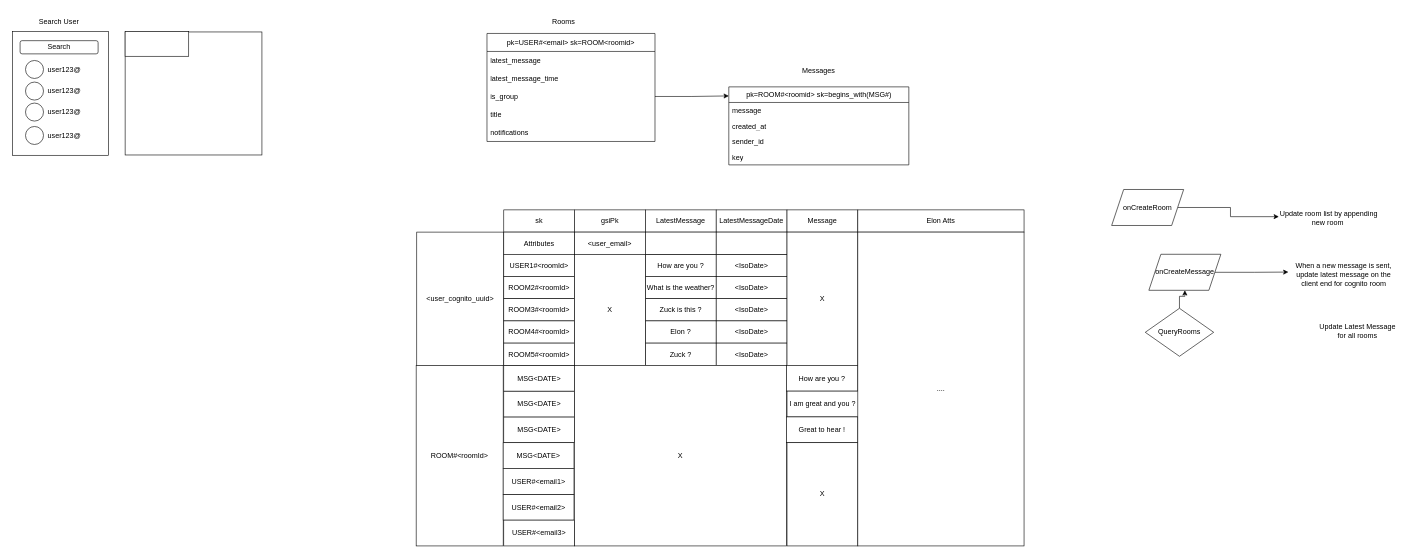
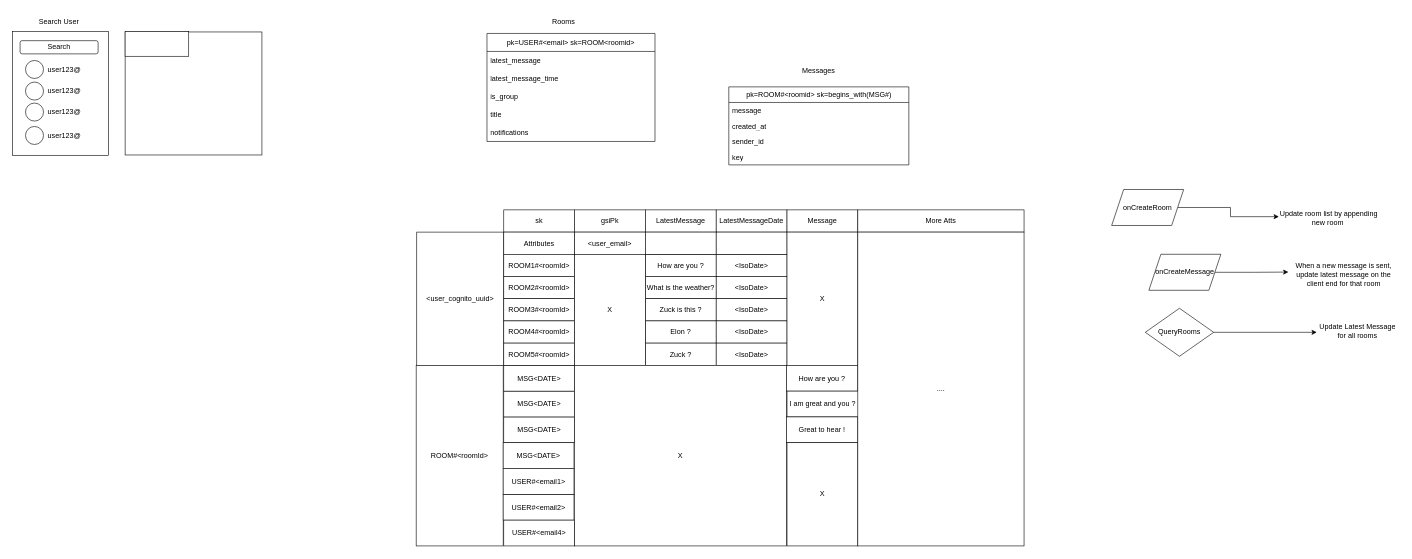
  <mxCell id="0" />
  <mxCell id="1" parent="0" />
  <mxCell id="2" value="pk=USER#&amp;lt;email&amp;gt; sk=ROOM&amp;lt;roomid&amp;gt;" style="swimlane;fontStyle=0;childLayout=stackLayout;horizontal=1;startSize=30;horizontalStack=0;resizeParent=1;resizeParentMax=0;resizeLast=0;collapsible=1;marginBottom=0;whiteSpace=wrap;html=1;" parent="1" vertex="1"><mxGeometry x="811" y="55" width="280" height="180" as="geometry" /></mxCell>
  <mxCell id="3" value="latest_message" style="text;strokeColor=none;fillColor=none;align=left;verticalAlign=middle;spacingLeft=4;spacingRight=4;overflow=hidden;points=[[0,0.5],[1,0.5]];portConstraint=eastwest;rotatable=0;whiteSpace=wrap;html=1;" parent="2" vertex="1"><mxGeometry y="30" width="280" height="30" as="geometry" /></mxCell>
  <mxCell id="4" value="latest_message_time" style="text;strokeColor=none;fillColor=none;align=left;verticalAlign=middle;spacingLeft=4;spacingRight=4;overflow=hidden;points=[[0,0.5],[1,0.5]];portConstraint=eastwest;rotatable=0;whiteSpace=wrap;html=1;" parent="2" vertex="1"><mxGeometry y="60" width="280" height="30" as="geometry" /></mxCell>
  <mxCell id="5" value="is_group" style="text;strokeColor=none;fillColor=none;align=left;verticalAlign=middle;spacingLeft=4;spacingRight=4;overflow=hidden;points=[[0,0.5],[1,0.5]];portConstraint=eastwest;rotatable=0;whiteSpace=wrap;html=1;" parent="2" vertex="1"><mxGeometry y="90" width="280" height="30" as="geometry" /></mxCell>
  <mxCell id="6" value="title" style="text;strokeColor=none;fillColor=none;align=left;verticalAlign=middle;spacingLeft=4;spacingRight=4;overflow=hidden;points=[[0,0.5],[1,0.5]];portConstraint=eastwest;rotatable=0;whiteSpace=wrap;html=1;" parent="2" vertex="1"><mxGeometry y="120" width="280" height="30" as="geometry" /></mxCell>
  <mxCell id="7" value="notifications" style="text;strokeColor=none;fillColor=none;align=left;verticalAlign=middle;spacingLeft=4;spacingRight=4;overflow=hidden;points=[[0,0.5],[1,0.5]];portConstraint=eastwest;rotatable=0;whiteSpace=wrap;html=1;" parent="2" vertex="1"><mxGeometry y="150" width="280" height="30" as="geometry" /></mxCell>
  <mxCell id="8" value="pk=ROOM#&amp;lt;roomid&amp;gt; sk=begins_with(MSG#)" style="swimlane;fontStyle=0;childLayout=stackLayout;horizontal=1;startSize=26;fillColor=none;horizontalStack=0;resizeParent=1;resizeParentMax=0;resizeLast=0;collapsible=1;marginBottom=0;html=1;" parent="1" vertex="1"><mxGeometry x="1214" y="144" width="300" height="130" as="geometry" /></mxCell>
  <mxCell id="9" value="message" style="text;strokeColor=none;fillColor=none;align=left;verticalAlign=top;spacingLeft=4;spacingRight=4;overflow=hidden;rotatable=0;points=[[0,0.5],[1,0.5]];portConstraint=eastwest;whiteSpace=wrap;html=1;" parent="8" vertex="1"><mxGeometry y="26" width="300" height="26" as="geometry" /></mxCell>
  <mxCell id="10" value="created_at" style="text;strokeColor=none;fillColor=none;align=left;verticalAlign=top;spacingLeft=4;spacingRight=4;overflow=hidden;rotatable=0;points=[[0,0.5],[1,0.5]];portConstraint=eastwest;whiteSpace=wrap;html=1;" parent="8" vertex="1"><mxGeometry y="52" width="300" height="26" as="geometry" /></mxCell>
  <mxCell id="11" value="sender_id" style="text;strokeColor=none;fillColor=none;align=left;verticalAlign=top;spacingLeft=4;spacingRight=4;overflow=hidden;rotatable=0;points=[[0,0.5],[1,0.5]];portConstraint=eastwest;whiteSpace=wrap;html=1;" parent="8" vertex="1"><mxGeometry y="78" width="300" height="26" as="geometry" /></mxCell>
  <mxCell id="12" value="key" style="text;strokeColor=none;fillColor=none;align=left;verticalAlign=top;spacingLeft=4;spacingRight=4;overflow=hidden;rotatable=0;points=[[0,0.5],[1,0.5]];portConstraint=eastwest;whiteSpace=wrap;html=1;" parent="8" vertex="1"><mxGeometry y="104" width="300" height="26" as="geometry" /></mxCell>
  <mxCell id="13" value="Rooms" style="text;html=1;strokeColor=none;fillColor=none;align=center;verticalAlign=middle;whiteSpace=wrap;rounded=0;" parent="1" vertex="1"><mxGeometry x="909" y="20" width="60" height="30" as="geometry" /></mxCell>
  <mxCell id="14" value="Messages" style="text;html=1;strokeColor=none;fillColor=none;align=center;verticalAlign=middle;whiteSpace=wrap;rounded=0;" parent="1" vertex="1"><mxGeometry x="1334" y="103" width="60" height="30" as="geometry" /></mxCell>
- <mxCell id="15" style="edgeStyle=orthogonalEdgeStyle;rounded=0;orthogonalLoop=1;jettySize=auto;html=1;exitX=1;exitY=0.5;exitDx=0;exitDy=0;entryX=0;entryY=0.116;entryDx=0;entryDy=0;entryPerimeter=0;" parent="1" source="5" target="8" edge="1"><mxGeometry relative="1" as="geometry" /></mxCell>
  <mxCell id="16" value="&amp;lt;user_cognito_uuid&amp;gt;" style="rounded=0;whiteSpace=wrap;html=1;" parent="1" vertex="1"><mxGeometry x="694" y="386" width="145" height="222" as="geometry" /></mxCell>
  <mxCell id="17" value="" style="rounded=0;whiteSpace=wrap;html=1;" parent="1" vertex="1"><mxGeometry x="20" y="52" width="160" height="206" as="geometry" /></mxCell>
  <mxCell id="18" value="Search User" style="text;html=1;strokeColor=none;fillColor=none;align=center;verticalAlign=middle;whiteSpace=wrap;rounded=0;" parent="1" vertex="1"><mxGeometry x="34" y="20" width="128" height="30" as="geometry" /></mxCell>
  <mxCell id="19" value="" style="group" parent="1" vertex="1" connectable="0"><mxGeometry x="42" y="100" width="95" height="30" as="geometry" /></mxCell>
  <mxCell id="20" value="" style="ellipse;whiteSpace=wrap;html=1;aspect=fixed;" parent="19" vertex="1"><mxGeometry width="30" height="30" as="geometry" /></mxCell>
  <mxCell id="21" value="user123@" style="text;html=1;strokeColor=none;fillColor=none;align=center;verticalAlign=middle;whiteSpace=wrap;rounded=0;" parent="19" vertex="1"><mxGeometry x="35" width="60" height="30" as="geometry" /></mxCell>
  <mxCell id="22" value="" style="group" parent="1" vertex="1" connectable="0"><mxGeometry x="42" y="210" width="95" height="30" as="geometry" /></mxCell>
  <mxCell id="23" value="" style="ellipse;whiteSpace=wrap;html=1;aspect=fixed;" parent="22" vertex="1"><mxGeometry width="30" height="30" as="geometry" /></mxCell>
  <mxCell id="24" value="user123@" style="text;html=1;strokeColor=none;fillColor=none;align=center;verticalAlign=middle;whiteSpace=wrap;rounded=0;" parent="22" vertex="1"><mxGeometry x="35" width="60" height="30" as="geometry" /></mxCell>
  <mxCell id="25" value="" style="group" parent="1" vertex="1" connectable="0"><mxGeometry x="42" y="136" width="95" height="30" as="geometry" /></mxCell>
  <mxCell id="26" value="" style="ellipse;whiteSpace=wrap;html=1;aspect=fixed;" parent="25" vertex="1"><mxGeometry width="30" height="30" as="geometry" /></mxCell>
  <mxCell id="27" value="user123@" style="text;html=1;strokeColor=none;fillColor=none;align=center;verticalAlign=middle;whiteSpace=wrap;rounded=0;" parent="25" vertex="1"><mxGeometry x="35" width="60" height="30" as="geometry" /></mxCell>
  <mxCell id="28" value="" style="group" parent="1" vertex="1" connectable="0"><mxGeometry x="42" y="171" width="95" height="30" as="geometry" /></mxCell>
  <mxCell id="29" value="" style="ellipse;whiteSpace=wrap;html=1;aspect=fixed;" parent="28" vertex="1"><mxGeometry width="30" height="30" as="geometry" /></mxCell>
  <mxCell id="30" value="user123@" style="text;html=1;strokeColor=none;fillColor=none;align=center;verticalAlign=middle;whiteSpace=wrap;rounded=0;" parent="28" vertex="1"><mxGeometry x="35" width="60" height="30" as="geometry" /></mxCell>
  <mxCell id="31" value="Search" style="rounded=1;whiteSpace=wrap;html=1;" parent="1" vertex="1"><mxGeometry x="33" y="67" width="130" height="22" as="geometry" /></mxCell>
  <mxCell id="32" value="" style="rounded=0;whiteSpace=wrap;html=1;" parent="1" vertex="1"><mxGeometry x="208" y="52.5" width="228" height="205" as="geometry" /></mxCell>
  <mxCell id="33" value="" style="rounded=0;whiteSpace=wrap;html=1;" parent="1" vertex="1"><mxGeometry x="208" y="52" width="106" height="41" as="geometry" /></mxCell>
  <mxCell id="34" value="ROOM#&amp;lt;roomId&amp;gt;" style="rounded=0;whiteSpace=wrap;html=1;" parent="1" vertex="1"><mxGeometry x="693" y="608" width="145" height="301" as="geometry" /></mxCell>
  <mxCell id="35" value="MSG&amp;lt;DATE&amp;gt;" style="rounded=0;whiteSpace=wrap;html=1;" parent="1" vertex="1"><mxGeometry x="839" y="694" width="118" height="43" as="geometry" /></mxCell>
  <mxCell id="36" value="MSG&amp;lt;DATE&amp;gt;" style="rounded=0;whiteSpace=wrap;html=1;" parent="1" vertex="1"><mxGeometry x="839" y="651" width="118" height="43" as="geometry" /></mxCell>
  <mxCell id="37" value="MSG&amp;lt;DATE&amp;gt;" style="rounded=0;whiteSpace=wrap;html=1;" parent="1" vertex="1"><mxGeometry x="839" y="608" width="118" height="43" as="geometry" /></mxCell>
  <mxCell id="38" value="USER#&amp;lt;email2&amp;gt;" style="rounded=0;whiteSpace=wrap;html=1;" parent="1" vertex="1"><mxGeometry x="838" y="823" width="118" height="43" as="geometry" /></mxCell>
  <mxCell id="39" value="USER#&amp;lt;email1&amp;gt;" style="rounded=0;whiteSpace=wrap;html=1;" parent="1" vertex="1"><mxGeometry x="838" y="780" width="118" height="43" as="geometry" /></mxCell>
  <mxCell id="40" value="" style="edgeStyle=orthogonalEdgeStyle;rounded=0;orthogonalLoop=1;jettySize=auto;html=1;exitX=0.75;exitY=1;exitDx=0;exitDy=0;" parent="1" source="38" target="41" edge="1"><mxGeometry relative="1" as="geometry"><mxPoint x="927" y="866" as="sourcePoint" /><mxPoint x="897" y="866" as="targetPoint" /></mxGeometry></mxCell>
- <mxCell id="41" value="USER#&amp;lt;email3&amp;gt;" style="rounded=0;whiteSpace=wrap;html=1;" parent="1" vertex="1"><mxGeometry x="839" y="866" width="118" height="43" as="geometry" /></mxCell>
+ <mxCell id="41" value="USER#&amp;lt;email4&amp;gt;" style="rounded=0;whiteSpace=wrap;html=1;" parent="1" vertex="1"><mxGeometry x="839" y="866" width="118" height="43" as="geometry" /></mxCell>
  <mxCell id="42" value="MSG&amp;lt;DATE&amp;gt;" style="rounded=0;whiteSpace=wrap;html=1;" parent="1" vertex="1"><mxGeometry x="838" y="737" width="118" height="43" as="geometry" /></mxCell>
  <mxCell id="43" value="gsiPk" style="rounded=0;whiteSpace=wrap;html=1;" parent="1" vertex="1"><mxGeometry x="957" y="349" width="118" height="37" as="geometry" /></mxCell>
  <mxCell id="44" value="sk" style="rounded=0;whiteSpace=wrap;html=1;" parent="1" vertex="1"><mxGeometry x="839" y="349" width="118" height="37" as="geometry" /></mxCell>
  <mxCell id="45" value="Attributes" style="rounded=0;whiteSpace=wrap;html=1;" parent="1" vertex="1"><mxGeometry x="839" y="386" width="118" height="37" as="geometry" /></mxCell>
  <mxCell id="46" value="&amp;lt;user_email&amp;gt;" style="rounded=0;whiteSpace=wrap;html=1;" parent="1" vertex="1"><mxGeometry x="957" y="386" width="118" height="37" as="geometry" /></mxCell>
- <mxCell id="47" value="USER1#&amp;lt;roomId&amp;gt;" style="rounded=0;whiteSpace=wrap;html=1;" parent="1" vertex="1"><mxGeometry x="839" y="423" width="118" height="37" as="geometry" /></mxCell>
+ <mxCell id="47" value="ROOM1#&amp;lt;roomId&amp;gt;" style="rounded=0;whiteSpace=wrap;html=1;" parent="1" vertex="1"><mxGeometry x="839" y="423" width="118" height="37" as="geometry" /></mxCell>
  <mxCell id="48" value="ROOM2#&amp;lt;roomId&amp;gt;" style="rounded=0;whiteSpace=wrap;html=1;" parent="1" vertex="1"><mxGeometry x="839" y="460" width="118" height="37" as="geometry" /></mxCell>
  <mxCell id="49" value="ROOM3#&amp;lt;roomId&amp;gt;" style="rounded=0;whiteSpace=wrap;html=1;" parent="1" vertex="1"><mxGeometry x="839" y="497" width="118" height="37" as="geometry" /></mxCell>
  <mxCell id="50" value="LatestMessage" style="rounded=0;whiteSpace=wrap;html=1;" parent="1" vertex="1"><mxGeometry x="1075" y="349" width="118" height="37" as="geometry" /></mxCell>
  <mxCell id="51" value="LatestMessageDate" style="rounded=0;whiteSpace=wrap;html=1;" parent="1" vertex="1"><mxGeometry x="1193" y="349" width="118" height="37" as="geometry" /></mxCell>
  <mxCell id="52" value="How are you ?" style="rounded=0;whiteSpace=wrap;html=1;" parent="1" vertex="1"><mxGeometry x="1075" y="423" width="118" height="37" as="geometry" /></mxCell>
  <mxCell id="53" value="What is the weather?" style="rounded=0;whiteSpace=wrap;html=1;" parent="1" vertex="1"><mxGeometry x="1075" y="460" width="118" height="37" as="geometry" /></mxCell>
  <mxCell id="54" value="Zuck is this ?" style="rounded=0;whiteSpace=wrap;html=1;" parent="1" vertex="1"><mxGeometry x="1075" y="497" width="118" height="37" as="geometry" /></mxCell>
  <mxCell id="55" value="ROOM4#&amp;lt;roomId&amp;gt;" style="rounded=0;whiteSpace=wrap;html=1;" parent="1" vertex="1"><mxGeometry x="839" y="534" width="118" height="37" as="geometry" /></mxCell>
  <mxCell id="56" value="ROOM5#&amp;lt;roomId&amp;gt;" style="rounded=0;whiteSpace=wrap;html=1;" parent="1" vertex="1"><mxGeometry x="839" y="571" width="118" height="37" as="geometry" /></mxCell>
  <mxCell id="57" value="Elon ?" style="rounded=0;whiteSpace=wrap;html=1;" parent="1" vertex="1"><mxGeometry x="1075" y="534" width="118" height="37" as="geometry" /></mxCell>
  <mxCell id="58" value="Zuck ?" style="rounded=0;whiteSpace=wrap;html=1;" parent="1" vertex="1"><mxGeometry x="1075" y="571" width="118" height="37" as="geometry" /></mxCell>
  <mxCell id="59" value="Message" style="rounded=0;whiteSpace=wrap;html=1;" parent="1" vertex="1"><mxGeometry x="1311" y="349" width="118" height="37" as="geometry" /></mxCell>
  <mxCell id="60" value="X" style="rounded=0;whiteSpace=wrap;html=1;" parent="1" vertex="1"><mxGeometry x="957" y="423" width="118" height="185" as="geometry" /></mxCell>
  <mxCell id="61" value="" style="rounded=0;whiteSpace=wrap;html=1;" parent="1" vertex="1"><mxGeometry x="1075" y="386" width="118" height="37" as="geometry" /></mxCell>
  <mxCell id="62" value="&amp;lt;IsoDate&amp;gt;" style="rounded=0;whiteSpace=wrap;html=1;" parent="1" vertex="1"><mxGeometry x="1193" y="423" width="118" height="37" as="geometry" /></mxCell>
  <mxCell id="63" value="&amp;lt;IsoDate&amp;gt;" style="rounded=0;whiteSpace=wrap;html=1;" parent="1" vertex="1"><mxGeometry x="1193" y="460" width="118" height="37" as="geometry" /></mxCell>
  <mxCell id="64" value="&amp;lt;IsoDate&amp;gt;" style="rounded=0;whiteSpace=wrap;html=1;" parent="1" vertex="1"><mxGeometry x="1193" y="497" width="118" height="37" as="geometry" /></mxCell>
  <mxCell id="65" value="&amp;lt;IsoDate&amp;gt;" style="rounded=0;whiteSpace=wrap;html=1;" parent="1" vertex="1"><mxGeometry x="1193" y="534" width="118" height="37" as="geometry" /></mxCell>
  <mxCell id="66" value="&amp;lt;IsoDate&amp;gt;" style="rounded=0;whiteSpace=wrap;html=1;" parent="1" vertex="1"><mxGeometry x="1193" y="571" width="118" height="37" as="geometry" /></mxCell>
  <mxCell id="67" value="" style="rounded=0;whiteSpace=wrap;html=1;" parent="1" vertex="1"><mxGeometry x="1193" y="386" width="118" height="37" as="geometry" /></mxCell>
  <mxCell id="68" value="X" style="rounded=0;whiteSpace=wrap;html=1;" parent="1" vertex="1"><mxGeometry x="1311" y="386" width="118" height="222" as="geometry" /></mxCell>
  <mxCell id="69" value="X" style="rounded=0;whiteSpace=wrap;html=1;" parent="1" vertex="1"><mxGeometry x="957" y="608" width="353" height="301" as="geometry" /></mxCell>
  <mxCell id="70" value="How are you ?" style="rounded=0;whiteSpace=wrap;html=1;" parent="1" vertex="1"><mxGeometry x="1310" y="608" width="119" height="43" as="geometry" /></mxCell>
  <mxCell id="71" value="I am great and you ?" style="rounded=0;whiteSpace=wrap;html=1;" parent="1" vertex="1"><mxGeometry x="1311" y="651" width="119" height="43" as="geometry" /></mxCell>
  <mxCell id="72" value="Great to hear !" style="rounded=0;whiteSpace=wrap;html=1;" parent="1" vertex="1"><mxGeometry x="1310" y="694" width="119" height="43" as="geometry" /></mxCell>
  <mxCell id="73" value="X" style="rounded=0;whiteSpace=wrap;html=1;" parent="1" vertex="1"><mxGeometry x="1311" y="737" width="118" height="172" as="geometry" /></mxCell>
- <mxCell id="74" value="Elon Atts" style="rounded=0;whiteSpace=wrap;html=1;" parent="1" vertex="1"><mxGeometry x="1429" y="349" width="277" height="37" as="geometry" /></mxCell>
+ <mxCell id="74" value="More Atts" style="rounded=0;whiteSpace=wrap;html=1;" parent="1" vertex="1"><mxGeometry x="1429" y="349" width="277" height="37" as="geometry" /></mxCell>
  <mxCell id="75" value="...." style="rounded=0;whiteSpace=wrap;html=1;" parent="1" vertex="1"><mxGeometry x="1429" y="386" width="277" height="523" as="geometry" /></mxCell>
  <mxCell id="76" style="edgeStyle=orthogonalEdgeStyle;rounded=0;orthogonalLoop=1;jettySize=auto;html=1;entryX=0.015;entryY=0.475;entryDx=0;entryDy=0;entryPerimeter=0;" edge="1" parent="1" source="77" target="81"><mxGeometry relative="1" as="geometry" /></mxCell>
  <mxCell id="77" value="onCreateRoom" style="shape=parallelogram;perimeter=parallelogramPerimeter;whiteSpace=wrap;html=1;fixedSize=1;" vertex="1" parent="1"><mxGeometry x="1852" y="315" width="120" height="60" as="geometry" /></mxCell>
  <mxCell id="78" style="edgeStyle=orthogonalEdgeStyle;rounded=0;orthogonalLoop=1;jettySize=auto;html=1;entryX=-0.003;entryY=0.427;entryDx=0;entryDy=0;entryPerimeter=0;" edge="1" parent="1" source="79" target="80"><mxGeometry relative="1" as="geometry" /></mxCell>
  <mxCell id="79" value="onCreateMessage" style="shape=parallelogram;perimeter=parallelogramPerimeter;whiteSpace=wrap;html=1;fixedSize=1;" vertex="1" parent="1"><mxGeometry x="1914" y="423" width="120" height="60" as="geometry" /></mxCell>
- <mxCell id="80" value="When a new message is sent, update latest message on the client end for cognito room" style="text;html=1;strokeColor=none;fillColor=none;align=center;verticalAlign=middle;whiteSpace=wrap;rounded=0;" vertex="1" parent="1"><mxGeometry x="2147" y="430" width="184" height="53" as="geometry" /></mxCell>
+ <mxCell id="80" value="When a new message is sent, update latest message on the client end for that room" style="text;html=1;strokeColor=none;fillColor=none;align=center;verticalAlign=middle;whiteSpace=wrap;rounded=0;" vertex="1" parent="1"><mxGeometry x="2147" y="430" width="184" height="53" as="geometry" /></mxCell>
  <mxCell id="81" value="Update room list by appending new room&amp;nbsp;" style="text;html=1;strokeColor=none;fillColor=none;align=center;verticalAlign=middle;whiteSpace=wrap;rounded=0;" vertex="1" parent="1"><mxGeometry x="2128" y="337" width="172" height="49" as="geometry" /></mxCell>
- <mxCell id="82" style="edgeStyle=orthogonalEdgeStyle;rounded=0;orthogonalLoop=1;jettySize=auto;html=1;" edge="1" parent="1" source="83" target="79"><mxGeometry relative="1" as="geometry" /></mxCell>
+ <mxCell id="82" style="edgeStyle=orthogonalEdgeStyle;rounded=0;orthogonalLoop=1;jettySize=auto;html=1;entryX=-0.025;entryY=0.539;entryDx=0;entryDy=0;entryPerimeter=0;" edge="1" parent="1" source="83" target="84"><mxGeometry relative="1" as="geometry" /></mxCell>
  <mxCell id="83" value="QueryRooms" style="rhombus;whiteSpace=wrap;html=1;" vertex="1" parent="1"><mxGeometry x="1908" y="513" width="114" height="80" as="geometry" /></mxCell>
  <mxCell id="84" value="Update Latest Message for all rooms" style="text;html=1;strokeColor=none;fillColor=none;align=center;verticalAlign=middle;whiteSpace=wrap;rounded=0;" vertex="1" parent="1"><mxGeometry x="2197" y="525" width="130" height="52" as="geometry" /></mxCell>
